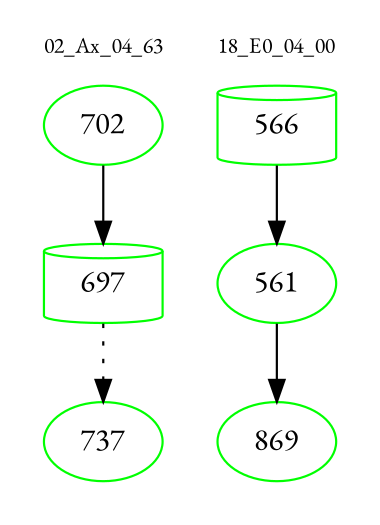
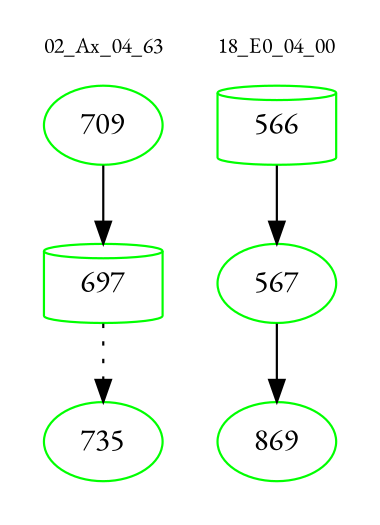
  digraph {
    fontname="EB Garamond"
    node [color=green fontname="EB Garamond" shape=ellipse]
    edge [color=black fontname="EB Garamond" style=solid]
-   n1 [label=702]
+   n1 [label=709]
    n2 [label=697 shape=cylinder]
-   n3 [label=737]
+   n3 [label=735]
    n4 [label=566 shape=cylinder]
-   n5 [label=561]
+   n5 [label=567]
    n6 [label=869]
    subgraph cluster_1 {
      color=white
      fontsize=10
      label="02_Ax_04_63"
      n1
      n2
      n3
    }
    subgraph cluster_2 {
      color=white
      fontsize=10
      label="18_E0_04_00"
      n4
      n5
      n6
    }
    n1 -> n2
    n2 -> n3 [style=dotted]
    n4 -> n5
    n5 -> n6
  }
